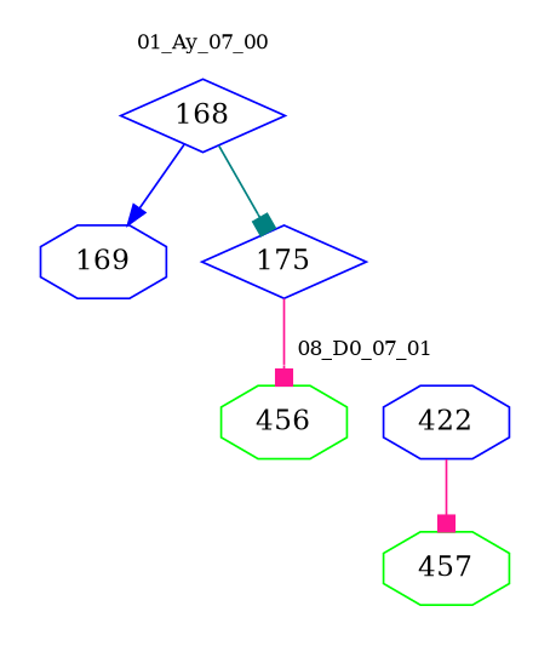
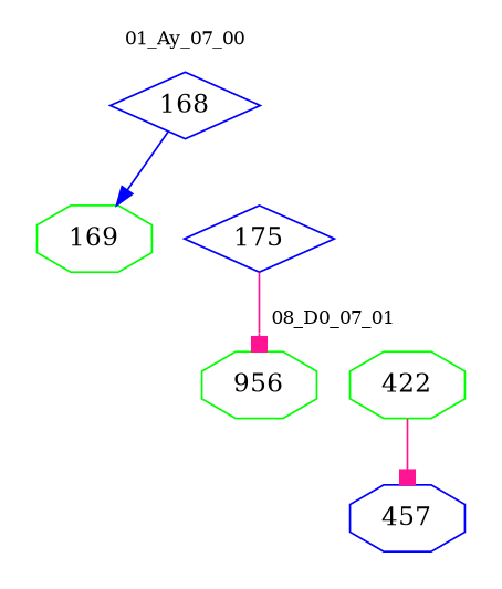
  digraph {
    node [color=blue shape=octagon]
    edge [arrowhead=box color=deeppink]
    n1 [label=168 shape=diamond]
-   n2 [label=169]
+   n2 [color=green label=169]
    n3 [label=175 shape=diamond]
-   n4 [label=422]
-   n5 [color=green label=456]
-   n6 [color=green label=457]
+   n4 [color=green label=422]
+   n5 [color=green label=956]
+   n6 [label=457]
    subgraph cluster_1 {
      color=white
      fontsize=10
      label="01_Ay_07_00"
      n1
      n2
      n3
    }
    subgraph cluster_2 {
      color=white
      fontsize=10
      label="08_D0_07_01"
      n4
      n5
      n6
    }
    n1 -> n2 [arrowhead=normal color=blue]
-   n1 -> n3 [color=teal]
    n3 -> n5
    n4 -> n6
  }
